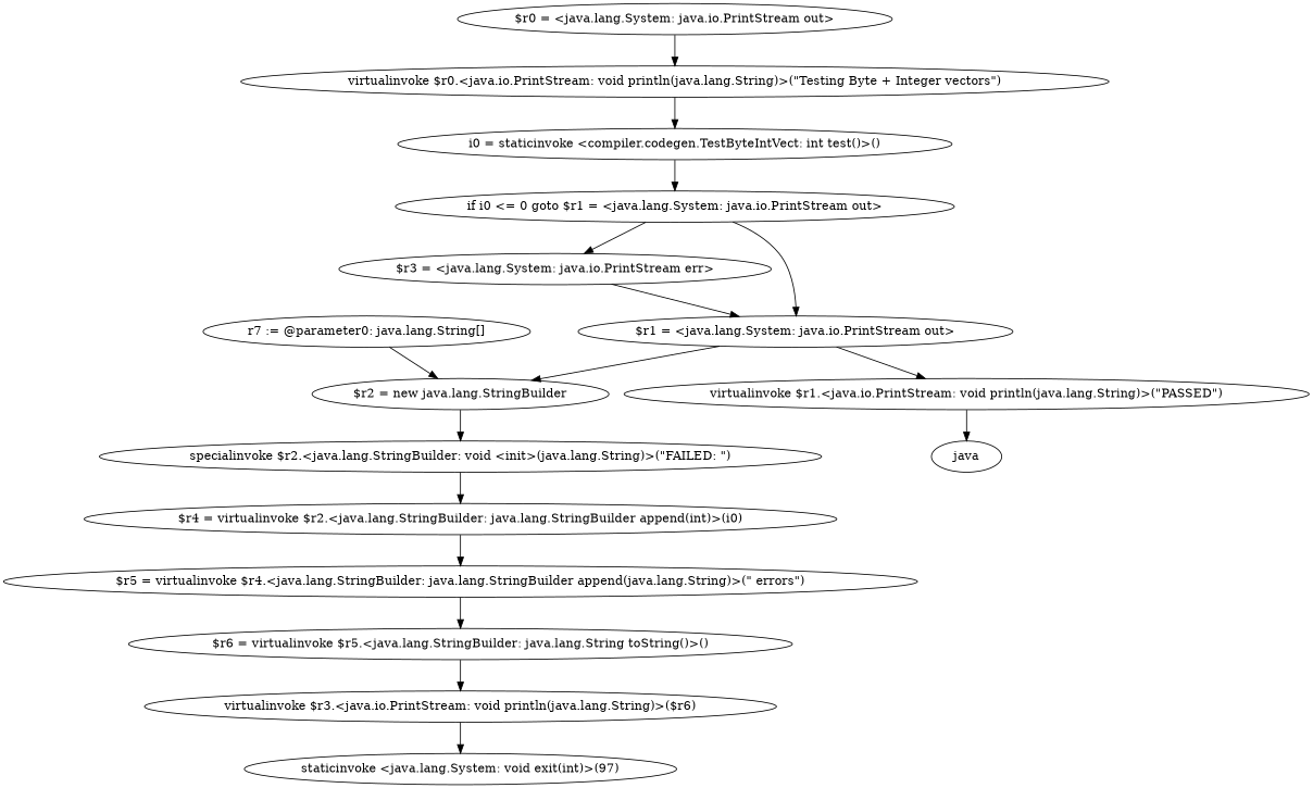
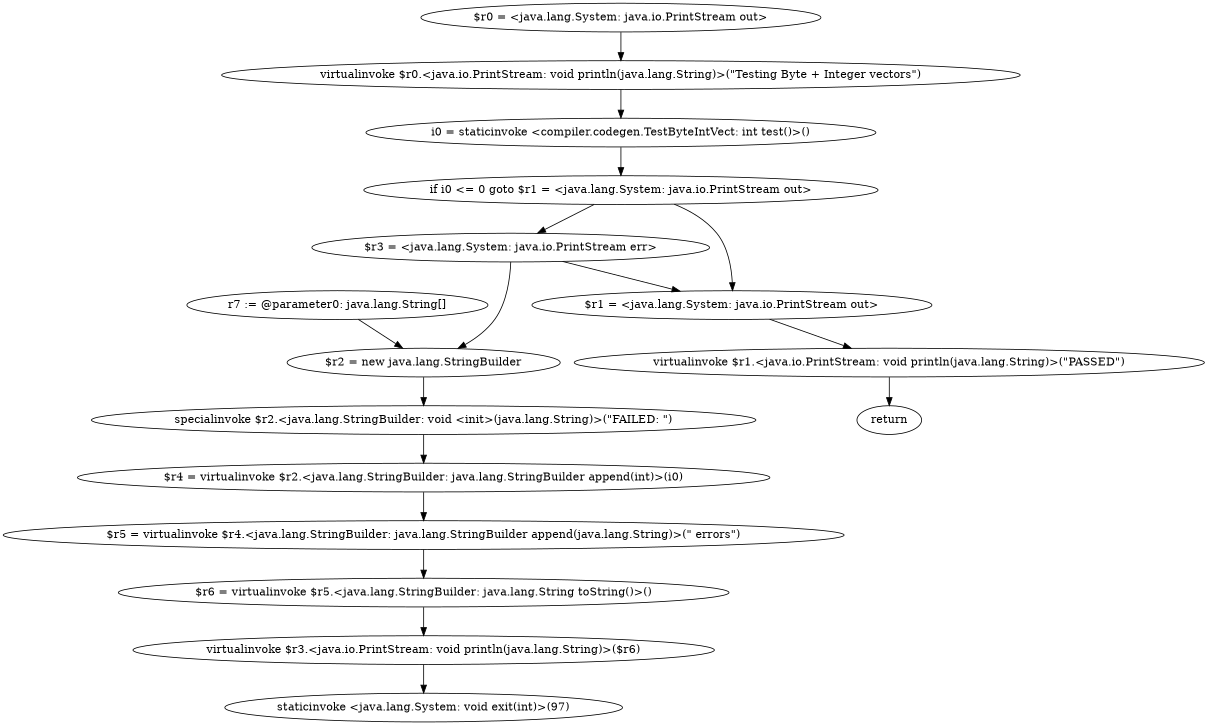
  digraph {
    "r7 := @parameter0: java.lang.String[]"
    "$r2 = new java.lang.StringBuilder"
    "$r0 = <java.lang.System: java.io.PrintStream out>"
    "virtualinvoke $r0.<java.io.PrintStream: void println(java.lang.String)>(\"Testing Byte + Integer vectors\")"
    "i0 = staticinvoke <compiler.codegen.TestByteIntVect: int test()>()"
    "if i0 <= 0 goto $r1 = <java.lang.System: java.io.PrintStream out>"
    "$r3 = <java.lang.System: java.io.PrintStream err>"
    "$r1 = <java.lang.System: java.io.PrintStream out>"
    "virtualinvoke $r1.<java.io.PrintStream: void println(java.lang.String)>(\"PASSED\")"
    "specialinvoke $r2.<java.lang.StringBuilder: void <init>(java.lang.String)>(\"FAILED: \")"
    "$r4 = virtualinvoke $r2.<java.lang.StringBuilder: java.lang.StringBuilder append(int)>(i0)"
    "$r5 = virtualinvoke $r4.<java.lang.StringBuilder: java.lang.StringBuilder append(java.lang.String)>(\" errors\")"
    "$r6 = virtualinvoke $r5.<java.lang.StringBuilder: java.lang.String toString()>()"
    "virtualinvoke $r3.<java.io.PrintStream: void println(java.lang.String)>($r6)"
    "staticinvoke <java.lang.System: void exit(int)>(97)"
-   return [label=java]
+   return
    "r7 := @parameter0: java.lang.String[]" -> "$r2 = new java.lang.StringBuilder"
    "$r2 = new java.lang.StringBuilder" -> "specialinvoke $r2.<java.lang.StringBuilder: void <init>(java.lang.String)>(\"FAILED: \")"
    "$r0 = <java.lang.System: java.io.PrintStream out>" -> "virtualinvoke $r0.<java.io.PrintStream: void println(java.lang.String)>(\"Testing Byte + Integer vectors\")"
    "virtualinvoke $r0.<java.io.PrintStream: void println(java.lang.String)>(\"Testing Byte + Integer vectors\")" -> "i0 = staticinvoke <compiler.codegen.TestByteIntVect: int test()>()"
    "i0 = staticinvoke <compiler.codegen.TestByteIntVect: int test()>()" -> "if i0 <= 0 goto $r1 = <java.lang.System: java.io.PrintStream out>"
    "if i0 <= 0 goto $r1 = <java.lang.System: java.io.PrintStream out>" -> "$r3 = <java.lang.System: java.io.PrintStream err>"
    "if i0 <= 0 goto $r1 = <java.lang.System: java.io.PrintStream out>" -> "$r1 = <java.lang.System: java.io.PrintStream out>"
-   "$r1 = <java.lang.System: java.io.PrintStream out>" -> "$r2 = new java.lang.StringBuilder"
+   "$r3 = <java.lang.System: java.io.PrintStream err>" -> "$r2 = new java.lang.StringBuilder"
    "$r3 = <java.lang.System: java.io.PrintStream err>" -> "$r1 = <java.lang.System: java.io.PrintStream out>"
    "$r1 = <java.lang.System: java.io.PrintStream out>" -> "virtualinvoke $r1.<java.io.PrintStream: void println(java.lang.String)>(\"PASSED\")"
    "virtualinvoke $r1.<java.io.PrintStream: void println(java.lang.String)>(\"PASSED\")" -> return
    "specialinvoke $r2.<java.lang.StringBuilder: void <init>(java.lang.String)>(\"FAILED: \")" -> "$r4 = virtualinvoke $r2.<java.lang.StringBuilder: java.lang.StringBuilder append(int)>(i0)"
    "$r4 = virtualinvoke $r2.<java.lang.StringBuilder: java.lang.StringBuilder append(int)>(i0)" -> "$r5 = virtualinvoke $r4.<java.lang.StringBuilder: java.lang.StringBuilder append(java.lang.String)>(\" errors\")"
    "$r5 = virtualinvoke $r4.<java.lang.StringBuilder: java.lang.StringBuilder append(java.lang.String)>(\" errors\")" -> "$r6 = virtualinvoke $r5.<java.lang.StringBuilder: java.lang.String toString()>()"
    "$r6 = virtualinvoke $r5.<java.lang.StringBuilder: java.lang.String toString()>()" -> "virtualinvoke $r3.<java.io.PrintStream: void println(java.lang.String)>($r6)"
    "virtualinvoke $r3.<java.io.PrintStream: void println(java.lang.String)>($r6)" -> "staticinvoke <java.lang.System: void exit(int)>(97)"
  }
